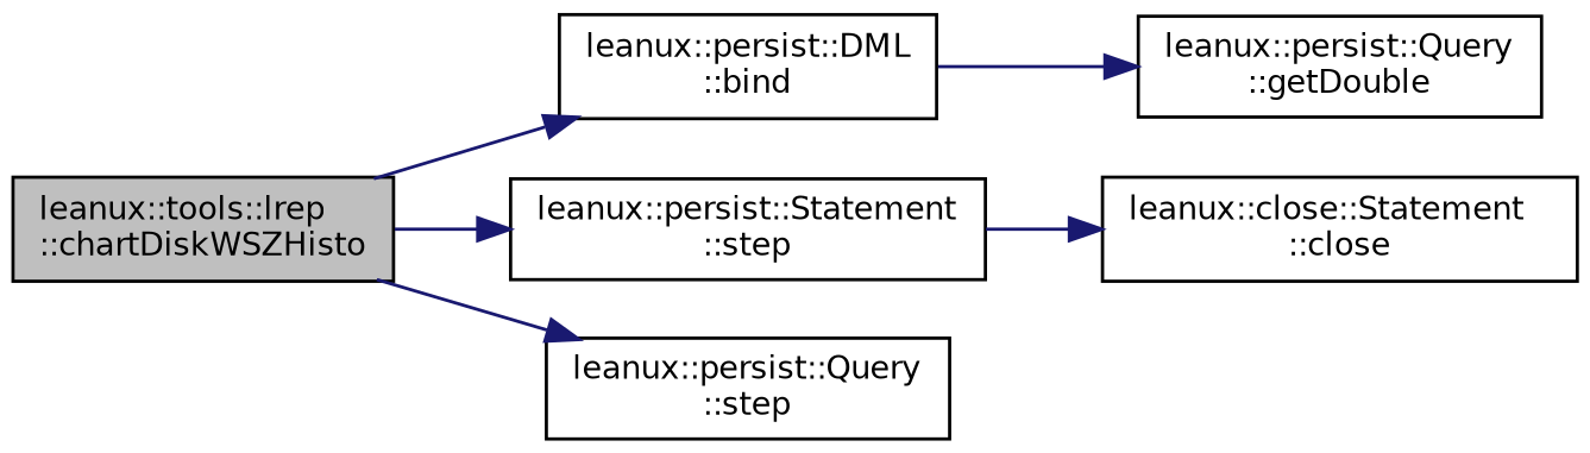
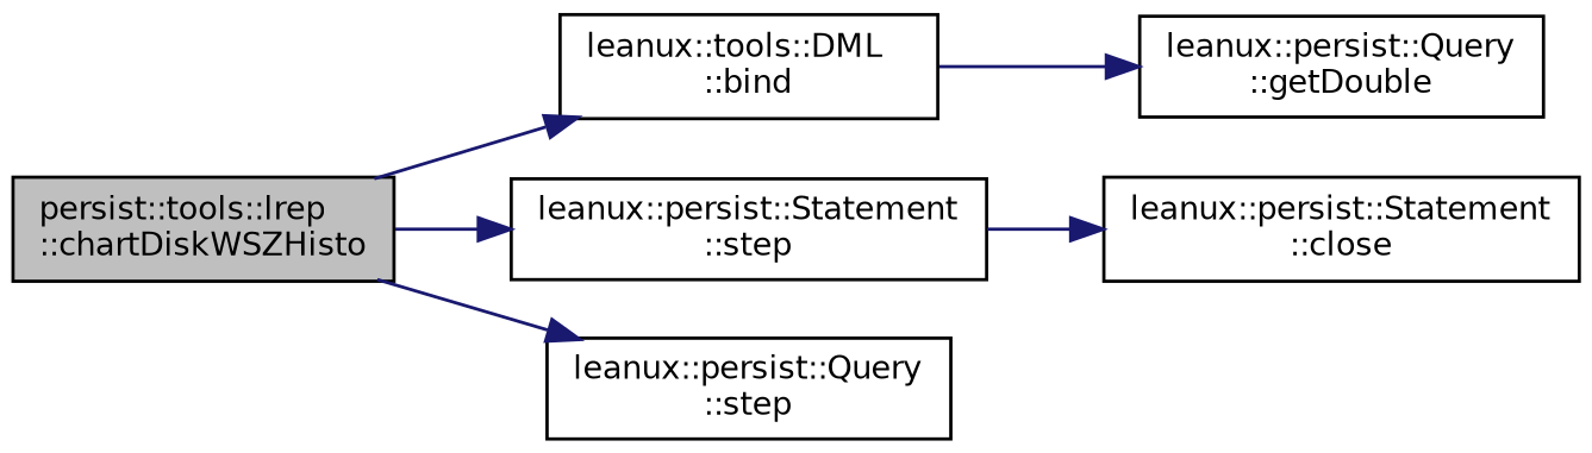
  digraph {
    rankdir=LR
    node [color=black fontname=Helvetica fontsize=10 shape=record]
    edge [color=midnightblue fontname=Helvetica fontsize=10 labelfontname=Helvetica labelfontsize=10 style=solid]
-   n1 [fillcolor=grey75 fontcolor=black height=0.2 label="leanux::tools::lrep\l::chartDiskWSZHisto" style=filled width=0.4]
-   n2 [height=0.2 label="leanux::persist::DML\l::bind" width=0.4]
+   n1 [fillcolor=grey75 fontcolor=black height=0.2 label="persist::tools::lrep\l::chartDiskWSZHisto" style=filled width=0.4]
+   n2 [height=0.2 label="leanux::tools::DML\l::bind" width=0.4]
    n3 [height=0.2 label="leanux::persist::Statement\l::step" width=0.4]
    n4 [height=0.2 label="leanux::persist::Query\l::step" width=0.4]
    n5 [height=0.2 label="leanux::persist::Query\l::getDouble" width=0.4]
-   n6 [height=0.2 label="leanux::close::Statement\l::close" width=0.4]
+   n6 [height=0.2 label="leanux::persist::Statement\l::close" width=0.4]
    n1 -> n2
    n1 -> n3
    n1 -> n4
    n2 -> n5
    n3 -> n6
  }
